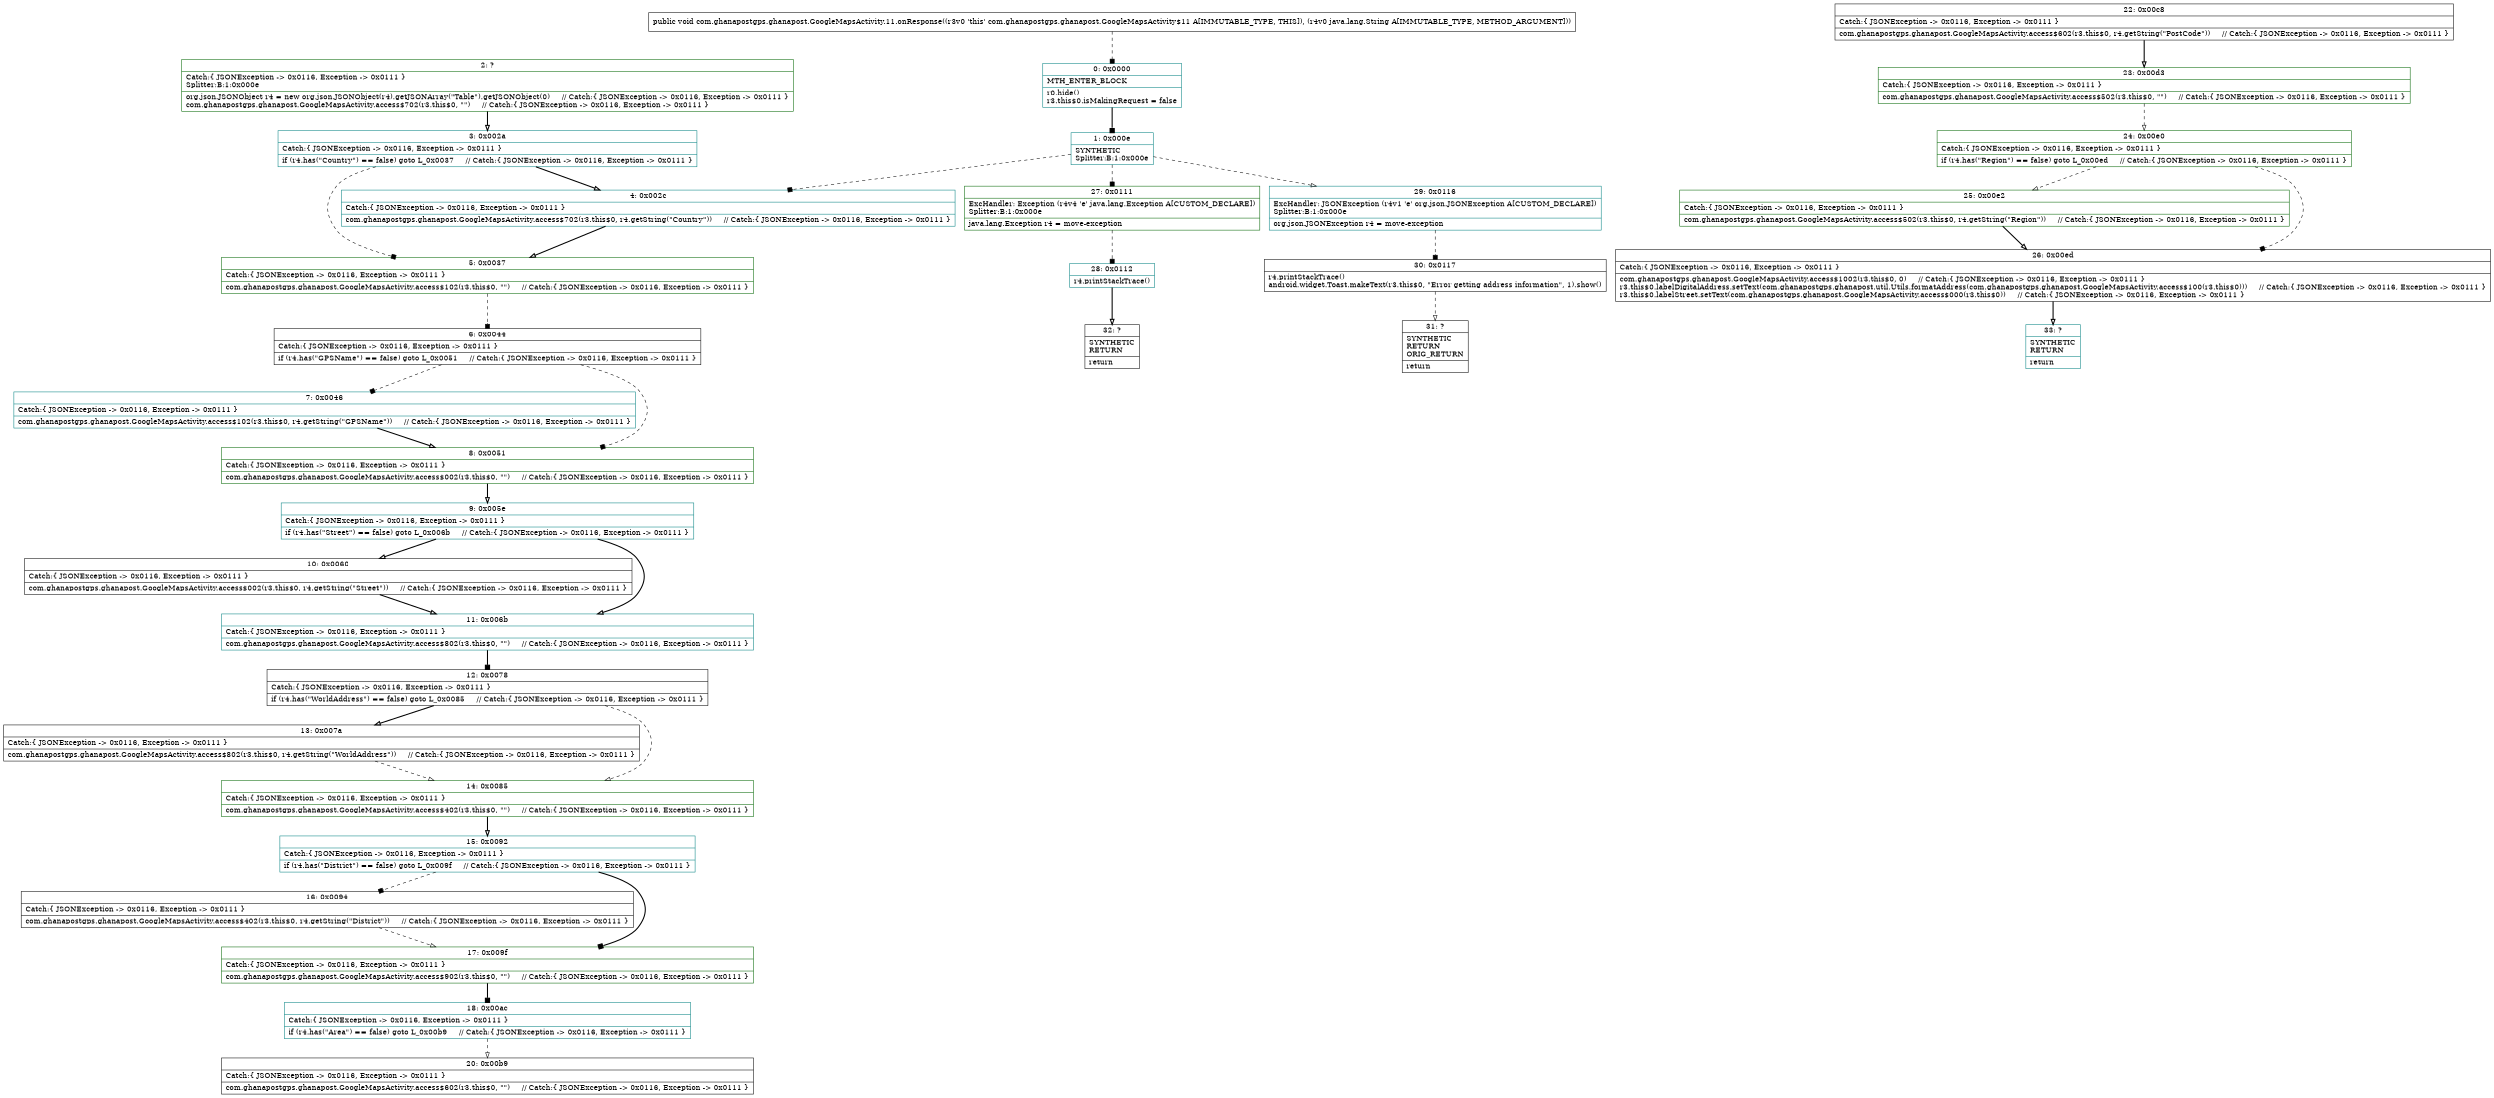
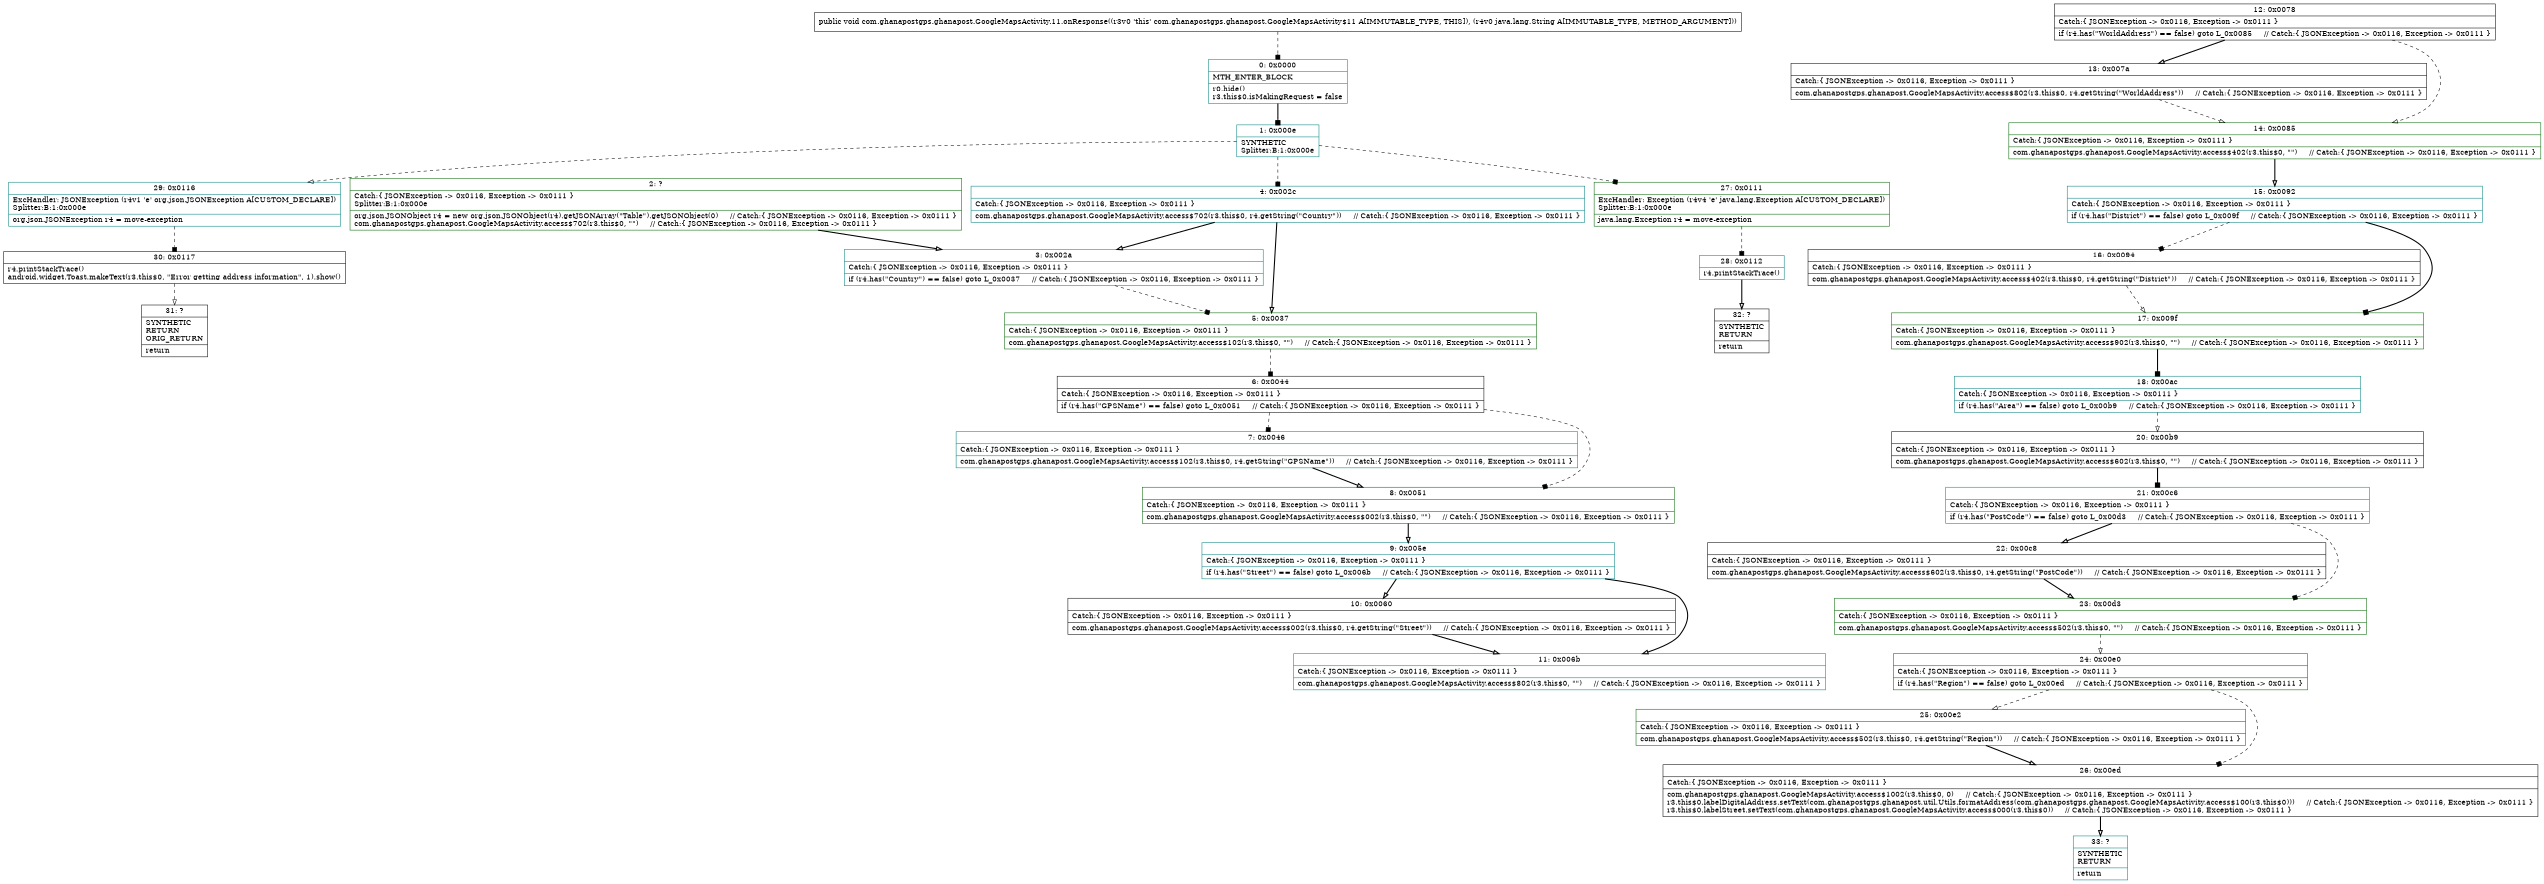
  digraph {
    node [color=teal shape=record]
    edge [arrowhead=onormal style=bold]
    n1 [label="{0\:\ 0x0000|MTH_ENTER_BLOCK\l|r0.hide()\lr3.this$0.isMakingRequest = false\l}"]
    n2 [label="{1\:\ 0x000e|SYNTHETIC\lSplitter:B:1:0x000e\l}"]
    n3 [color=darkgreen label="{27\:\ 0x0111|ExcHandler: Exception (r4v4 'e' java.lang.Exception A[CUSTOM_DECLARE])\lSplitter:B:1:0x000e\l|java.lang.Exception r4 = move\-exception\l}"]
    n4 [label="{29\:\ 0x0116|ExcHandler: JSONException (r4v1 'e' org.json.JSONException A[CUSTOM_DECLARE])\lSplitter:B:1:0x000e\l|org.json.JSONException r4 = move\-exception\l}"]
    n5 [label="{4\:\ 0x002c|Catch:\{ JSONException \-\> 0x0116, Exception \-\> 0x0111 \}\l|com.ghanapostgps.ghanapost.GoogleMapsActivity.access$702(r3.this$0, r4.getString(\"Country\"))     \/\/ Catch:\{ JSONException \-\> 0x0116, Exception \-\> 0x0111 \}\l}"]
    n6 [color=darkgreen label="{2\:\ ?|Catch:\{ JSONException \-\> 0x0116, Exception \-\> 0x0111 \}\lSplitter:B:1:0x000e\l|org.json.JSONObject r4 = new org.json.JSONObject(r4).getJSONArray(\"Table\").getJSONObject(0)     \/\/ Catch:\{ JSONException \-\> 0x0116, Exception \-\> 0x0111 \}\lcom.ghanapostgps.ghanapost.GoogleMapsActivity.access$702(r3.this$0, \"\")     \/\/ Catch:\{ JSONException \-\> 0x0116, Exception \-\> 0x0111 \}\l}"]
    n7 [label="{3\:\ 0x002a|Catch:\{ JSONException \-\> 0x0116, Exception \-\> 0x0111 \}\l|if (r4.has(\"Country\") == false) goto L_0x0037     \/\/ Catch:\{ JSONException \-\> 0x0116, Exception \-\> 0x0111 \}\l}"]
    n8 [label="{28\:\ 0x0112|r4.printStackTrace()\l}"]
    n9 [color=black label="{30\:\ 0x0117|r4.printStackTrace()\landroid.widget.Toast.makeText(r3.this$0, \"Error getting address information\", 1).show()\l}"]
    n10 [color=darkgreen label="{5\:\ 0x0037|Catch:\{ JSONException \-\> 0x0116, Exception \-\> 0x0111 \}\l|com.ghanapostgps.ghanapost.GoogleMapsActivity.access$102(r3.this$0, \"\")     \/\/ Catch:\{ JSONException \-\> 0x0116, Exception \-\> 0x0111 \}\l}"]
    n11 [color=black label="{6\:\ 0x0044|Catch:\{ JSONException \-\> 0x0116, Exception \-\> 0x0111 \}\l|if (r4.has(\"GPSName\") == false) goto L_0x0051     \/\/ Catch:\{ JSONException \-\> 0x0116, Exception \-\> 0x0111 \}\l}"]
    n12 [label="{7\:\ 0x0046|Catch:\{ JSONException \-\> 0x0116, Exception \-\> 0x0111 \}\l|com.ghanapostgps.ghanapost.GoogleMapsActivity.access$102(r3.this$0, r4.getString(\"GPSName\"))     \/\/ Catch:\{ JSONException \-\> 0x0116, Exception \-\> 0x0111 \}\l}"]
    n13 [color=darkgreen label="{8\:\ 0x0051|Catch:\{ JSONException \-\> 0x0116, Exception \-\> 0x0111 \}\l|com.ghanapostgps.ghanapost.GoogleMapsActivity.access$002(r3.this$0, \"\")     \/\/ Catch:\{ JSONException \-\> 0x0116, Exception \-\> 0x0111 \}\l}"]
    n14 [label="{9\:\ 0x005e|Catch:\{ JSONException \-\> 0x0116, Exception \-\> 0x0111 \}\l|if (r4.has(\"Street\") == false) goto L_0x006b     \/\/ Catch:\{ JSONException \-\> 0x0116, Exception \-\> 0x0111 \}\l}"]
    n15 [color=black label="{10\:\ 0x0060|Catch:\{ JSONException \-\> 0x0116, Exception \-\> 0x0111 \}\l|com.ghanapostgps.ghanapost.GoogleMapsActivity.access$002(r3.this$0, r4.getString(\"Street\"))     \/\/ Catch:\{ JSONException \-\> 0x0116, Exception \-\> 0x0111 \}\l}"]
    n16 [label="{11\:\ 0x006b|Catch:\{ JSONException \-\> 0x0116, Exception \-\> 0x0111 \}\l|com.ghanapostgps.ghanapost.GoogleMapsActivity.access$802(r3.this$0, \"\")     \/\/ Catch:\{ JSONException \-\> 0x0116, Exception \-\> 0x0111 \}\l}"]
    n17 [color=black label="{12\:\ 0x0078|Catch:\{ JSONException \-\> 0x0116, Exception \-\> 0x0111 \}\l|if (r4.has(\"WorldAddress\") == false) goto L_0x0085     \/\/ Catch:\{ JSONException \-\> 0x0116, Exception \-\> 0x0111 \}\l}"]
    n18 [color=black label="{13\:\ 0x007a|Catch:\{ JSONException \-\> 0x0116, Exception \-\> 0x0111 \}\l|com.ghanapostgps.ghanapost.GoogleMapsActivity.access$802(r3.this$0, r4.getString(\"WorldAddress\"))     \/\/ Catch:\{ JSONException \-\> 0x0116, Exception \-\> 0x0111 \}\l}"]
    n19 [color=darkgreen label="{14\:\ 0x0085|Catch:\{ JSONException \-\> 0x0116, Exception \-\> 0x0111 \}\l|com.ghanapostgps.ghanapost.GoogleMapsActivity.access$402(r3.this$0, \"\")     \/\/ Catch:\{ JSONException \-\> 0x0116, Exception \-\> 0x0111 \}\l}"]
    n20 [label="{15\:\ 0x0092|Catch:\{ JSONException \-\> 0x0116, Exception \-\> 0x0111 \}\l|if (r4.has(\"District\") == false) goto L_0x009f     \/\/ Catch:\{ JSONException \-\> 0x0116, Exception \-\> 0x0111 \}\l}"]
    n21 [color=black label="{16\:\ 0x0094|Catch:\{ JSONException \-\> 0x0116, Exception \-\> 0x0111 \}\l|com.ghanapostgps.ghanapost.GoogleMapsActivity.access$402(r3.this$0, r4.getString(\"District\"))     \/\/ Catch:\{ JSONException \-\> 0x0116, Exception \-\> 0x0111 \}\l}"]
    n22 [color=darkgreen label="{17\:\ 0x009f|Catch:\{ JSONException \-\> 0x0116, Exception \-\> 0x0111 \}\l|com.ghanapostgps.ghanapost.GoogleMapsActivity.access$902(r3.this$0, \"\")     \/\/ Catch:\{ JSONException \-\> 0x0116, Exception \-\> 0x0111 \}\l}"]
    n23 [label="{18\:\ 0x00ac|Catch:\{ JSONException \-\> 0x0116, Exception \-\> 0x0111 \}\l|if (r4.has(\"Area\") == false) goto L_0x00b9     \/\/ Catch:\{ JSONException \-\> 0x0116, Exception \-\> 0x0111 \}\l}"]
    n24 [color=black label="{20\:\ 0x00b9|Catch:\{ JSONException \-\> 0x0116, Exception \-\> 0x0111 \}\l|com.ghanapostgps.ghanapost.GoogleMapsActivity.access$602(r3.this$0, \"\")     \/\/ Catch:\{ JSONException \-\> 0x0116, Exception \-\> 0x0111 \}\l}"]
+   n25 [label="{21\:\ 0x00c6|Catch:\{ JSONException \-\> 0x0116, Exception \-\> 0x0111 \}\l|if (r4.has(\"PostCode\") == false) goto L_0x00d3     \/\/ Catch:\{ JSONException \-\> 0x0116, Exception \-\> 0x0111 \}\l}"]
    n26 [color=black label="{22\:\ 0x00c8|Catch:\{ JSONException \-\> 0x0116, Exception \-\> 0x0111 \}\l|com.ghanapostgps.ghanapost.GoogleMapsActivity.access$602(r3.this$0, r4.getString(\"PostCode\"))     \/\/ Catch:\{ JSONException \-\> 0x0116, Exception \-\> 0x0111 \}\l}"]
    n27 [color=darkgreen label="{23\:\ 0x00d3|Catch:\{ JSONException \-\> 0x0116, Exception \-\> 0x0111 \}\l|com.ghanapostgps.ghanapost.GoogleMapsActivity.access$502(r3.this$0, \"\")     \/\/ Catch:\{ JSONException \-\> 0x0116, Exception \-\> 0x0111 \}\l}"]
    n28 [color=darkgreen label="{24\:\ 0x00e0|Catch:\{ JSONException \-\> 0x0116, Exception \-\> 0x0111 \}\l|if (r4.has(\"Region\") == false) goto L_0x00ed     \/\/ Catch:\{ JSONException \-\> 0x0116, Exception \-\> 0x0111 \}\l}"]
    n29 [color=darkgreen label="{25\:\ 0x00e2|Catch:\{ JSONException \-\> 0x0116, Exception \-\> 0x0111 \}\l|com.ghanapostgps.ghanapost.GoogleMapsActivity.access$502(r3.this$0, r4.getString(\"Region\"))     \/\/ Catch:\{ JSONException \-\> 0x0116, Exception \-\> 0x0111 \}\l}"]
    n30 [color=black label="{26\:\ 0x00ed|Catch:\{ JSONException \-\> 0x0116, Exception \-\> 0x0111 \}\l|com.ghanapostgps.ghanapost.GoogleMapsActivity.access$1002(r3.this$0, 0)     \/\/ Catch:\{ JSONException \-\> 0x0116, Exception \-\> 0x0111 \}\lr3.this$0.labelDigitalAddress.setText(com.ghanapostgps.ghanapost.util.Utils.formatAddress(com.ghanapostgps.ghanapost.GoogleMapsActivity.access$100(r3.this$0)))     \/\/ Catch:\{ JSONException \-\> 0x0116, Exception \-\> 0x0111 \}\lr3.this$0.labelStreet.setText(com.ghanapostgps.ghanapost.GoogleMapsActivity.access$000(r3.this$0))     \/\/ Catch:\{ JSONException \-\> 0x0116, Exception \-\> 0x0111 \}\l}"]
    n31 [label="{33\:\ ?|SYNTHETIC\lRETURN\l|return\l}"]
    n32 [color=black label="{32\:\ ?|SYNTHETIC\lRETURN\l|return\l}"]
    n33 [color=black label="{31\:\ ?|SYNTHETIC\lRETURN\lORIG_RETURN\l|return\l}"]
    n34 [color=black label="{public void com.ghanapostgps.ghanapost.GoogleMapsActivity.11.onResponse((r3v0 'this' com.ghanapostgps.ghanapost.GoogleMapsActivity$11 A[IMMUTABLE_TYPE, THIS]), (r4v0 java.lang.String A[IMMUTABLE_TYPE, METHOD_ARGUMENT])) }"]
    n1 -> n2 [arrowhead=box]
    n2 -> n3 [arrowhead=box style=dashed]
    n2 -> n4 [style=dashed]
    n2 -> n5 [arrowhead=box style=dashed]
    n3 -> n8 [arrowhead=box style=dashed]
    n4 -> n9 [arrowhead=box style=dashed]
    n5 -> n10
    n6 -> n7
-   n7 -> n5
+   n5 -> n7
    n7 -> n10 [arrowhead=box style=dashed]
    n8 -> n32
    n9 -> n33 [style=dashed]
    n10 -> n11 [arrowhead=box style=dashed]
    n11 -> n12 [arrowhead=box style=dashed]
    n11 -> n13 [arrowhead=box style=dashed]
    n12 -> n13
    n13 -> n14
    n14 -> n15
    n14 -> n16
    n15 -> n16
-   n16 -> n17 [arrowhead=box]
    n17 -> n18
    n17 -> n19 [style=dashed]
    n18 -> n19 [style=dashed]
    n19 -> n20
    n20 -> n21 [arrowhead=box style=dashed]
    n20 -> n22 [arrowhead=box]
    n21 -> n22 [style=dashed]
    n22 -> n23 [arrowhead=box]
    n23 -> n24 [style=dashed]
+   n24 -> n25 [arrowhead=box]
+   n25 -> n26
+   n25 -> n27 [arrowhead=box style=dashed]
    n26 -> n27
    n27 -> n28 [style=dashed]
    n28 -> n29 [style=dashed]
    n28 -> n30 [arrowhead=box style=dashed]
    n29 -> n30
    n30 -> n31
    n34 -> n1 [arrowhead=box style=dashed]
  }
